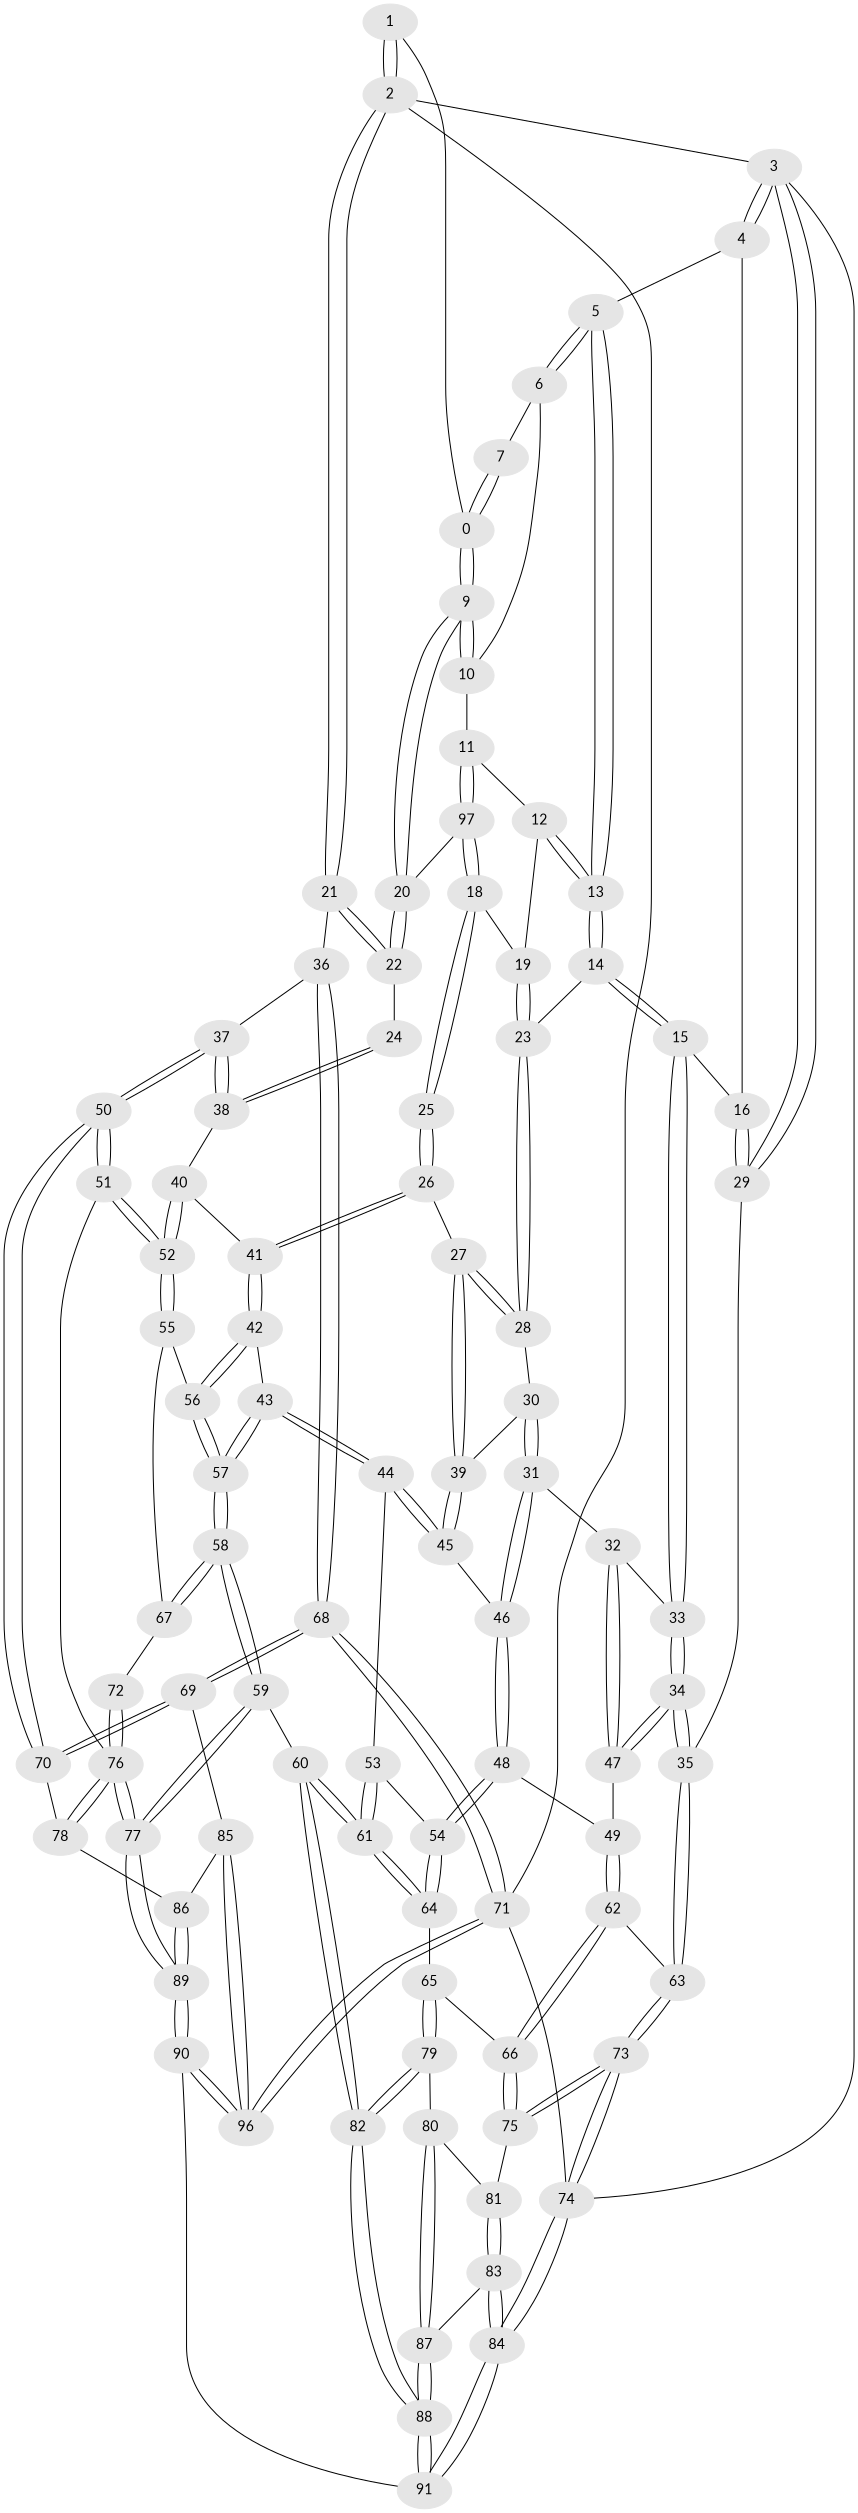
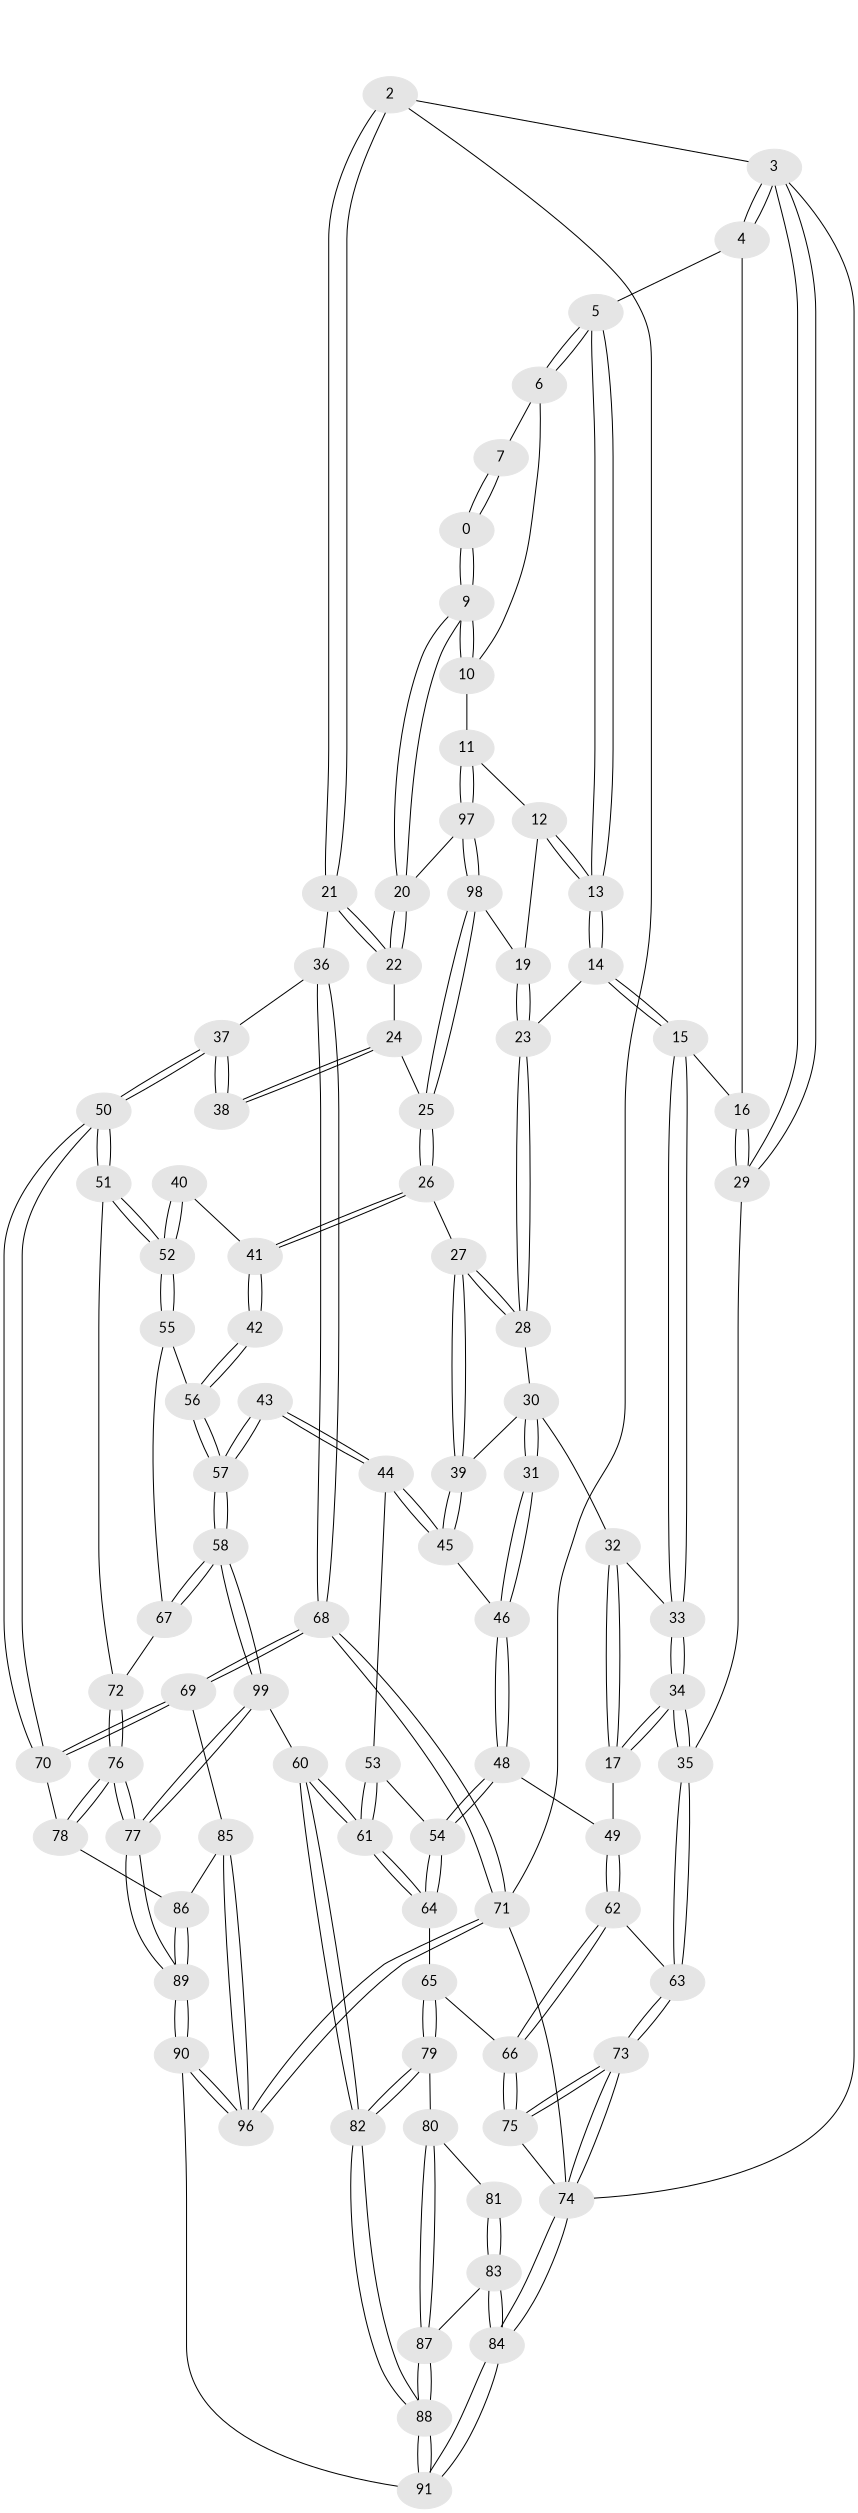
  graph {
    fontname=Lato
    node [color=gray90 fontname=Lato style=filled]
    edge [fontname=Lato]
-   1
    2
    n3 [label=0]
    3
    21
    71
    9
    4
    29
    74
    22
    36
    n13 [label=96]
    5
    16
    35
    84
    6
    13
    7
    10
    14
    11
    20
    12
    n26 [label=97]
    19
-   18
+   18 [label=98]
    23
    15
    33
    28
    34
    25
    26
    24
    37
    68
    38
    30
    40
    27
    41
    39
    42
    45
    31
    63
    32
    46
-   47
+   47 [label=17]
    48
    49
    73
    50
    69
    51
    70
    52
    55
    43
    56
    44
    57
    53
    58
    54
    61
    62
    64
    66
    72
    78
    76
    67
    65
-   59
+   59 [label=99]
    60
    77
    82
    89
    88
    75
    79
    80
    81
    85
    86
    91
    83
    90
    87
-   1 -- 2
-   1 -- 2
-   1 -- n3
    2 -- 3
    2 -- 21
    2 -- 21
    2 -- 71
    n3 -- 9
    n3 -- 9
    3 -- 4
    3 -- 4
    3 -- 29
    3 -- 29
    3 -- 74
    21 -- 22
    21 -- 22
    21 -- 36
    71 -- 74
    71 -- n13
    71 -- n13
    9 -- 10
    9 -- 10
    9 -- 20
    9 -- 20
    4 -- 5
    4 -- 16
    29 -- 35
    74 -- 84
    74 -- 84
    22 -- 24
    36 -- 37
    36 -- 68
    36 -- 68
    5 -- 6
    5 -- 6
    5 -- 13
    5 -- 13
    16 -- 29
    16 -- 29
    35 -- 63
    35 -- 63
    84 -- 91
    84 -- 91
    6 -- 7
    6 -- 10
    13 -- 14
    13 -- 14
    7 -- n3
    7 -- n3
    10 -- 11
    14 -- 23
    14 -- 15
    14 -- 15
    11 -- 12
    11 -- n26
    11 -- n26
    20 -- 22
    20 -- 22
    12 -- 13
    12 -- 13
    12 -- 19
    n26 -- 20
    n26 -- 18
    n26 -- 18
    19 -- 23
    19 -- 23
    18 -- 19
    18 -- 25
    18 -- 25
    23 -- 28
    23 -- 28
    15 -- 16
    15 -- 33
    15 -- 33
    33 -- 34
    33 -- 34
    28 -- 30
    34 -- 35
    34 -- 35
    34 -- 47
    34 -- 47
    25 -- 26
    25 -- 26
    26 -- 27
    26 -- 41
    26 -- 41
+   24 -- 25
    24 -- 38
    24 -- 38
    37 -- 38
    37 -- 38
    37 -- 50
    37 -- 50
    68 -- 71
    68 -- 71
    68 -- 69
    68 -- 69
-   38 -- 40
    30 -- 39
    30 -- 31
    30 -- 31
    40 -- 41
    40 -- 52
    40 -- 52
    27 -- 28
    27 -- 28
    27 -- 39
    27 -- 39
    41 -- 42
    41 -- 42
    39 -- 45
    39 -- 45
-   42 -- 43
    42 -- 56
    42 -- 56
    45 -- 46
-   31 -- 32
+   30 -- 32
    31 -- 46
    31 -- 46
    63 -- 73
    63 -- 73
    32 -- 33
    32 -- 47
    32 -- 47
    46 -- 48
    46 -- 48
    47 -- 49
    48 -- 49
    48 -- 54
    48 -- 54
    49 -- 62
    49 -- 62
    73 -- 74
    73 -- 74
    73 -- 75
    73 -- 75
    50 -- 51
    50 -- 51
    50 -- 70
    50 -- 70
    69 -- 70
    69 -- 70
    69 -- 85
    51 -- 52
    51 -- 52
-   51 -- 76
+   51 -- 72
    70 -- 78
    52 -- 55
    52 -- 55
    55 -- 56
    55 -- 67
    43 -- 44
    43 -- 44
    43 -- 57
    43 -- 57
    56 -- 57
    56 -- 57
    44 -- 45
    44 -- 45
    44 -- 53
    57 -- 58
    57 -- 58
    53 -- 54
    53 -- 61
    53 -- 61
    58 -- 67
    58 -- 67
    58 -- 59
    58 -- 59
    54 -- 64
    54 -- 64
    61 -- 64
    61 -- 64
    62 -- 63
    62 -- 66
    62 -- 66
    64 -- 65
    66 -- 75
    66 -- 75
    72 -- 76
    72 -- 76
    78 -- 86
    76 -- 78
    76 -- 78
    76 -- 77
    76 -- 77
    67 -- 72
    65 -- 66
    65 -- 79
    65 -- 79
    59 -- 60
    59 -- 77
    59 -- 77
    60 -- 61
    60 -- 61
    60 -- 82
    60 -- 82
    77 -- 89
    77 -- 89
    82 -- 88
    82 -- 88
    89 -- 90
    89 -- 90
    88 -- 91
    88 -- 91
-   75 -- 81
+   75 -- 74
    79 -- 82
    79 -- 82
    79 -- 80
    80 -- 81
    80 -- 87
    80 -- 87
    81 -- 83
    81 -- 83
    85 -- n13
    85 -- n13
    85 -- 86
    86 -- 89
    86 -- 89
    83 -- 84
    83 -- 84
    83 -- 87
    90 -- n13
    90 -- n13
    90 -- 91
    87 -- 88
    87 -- 88
  }
